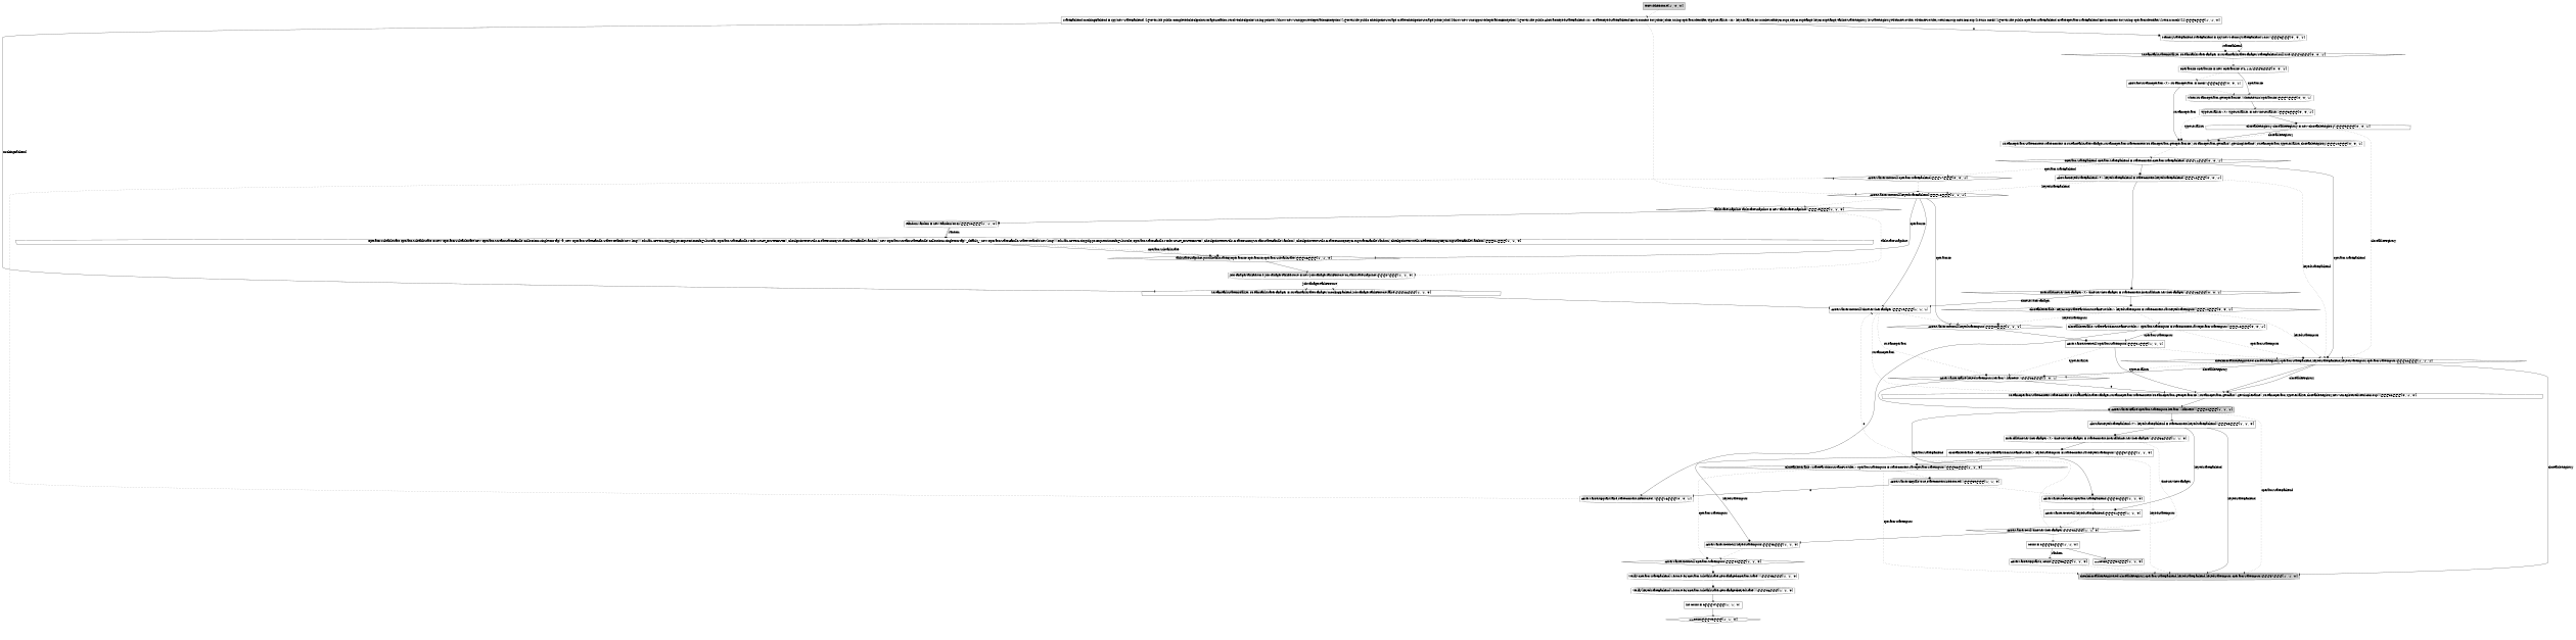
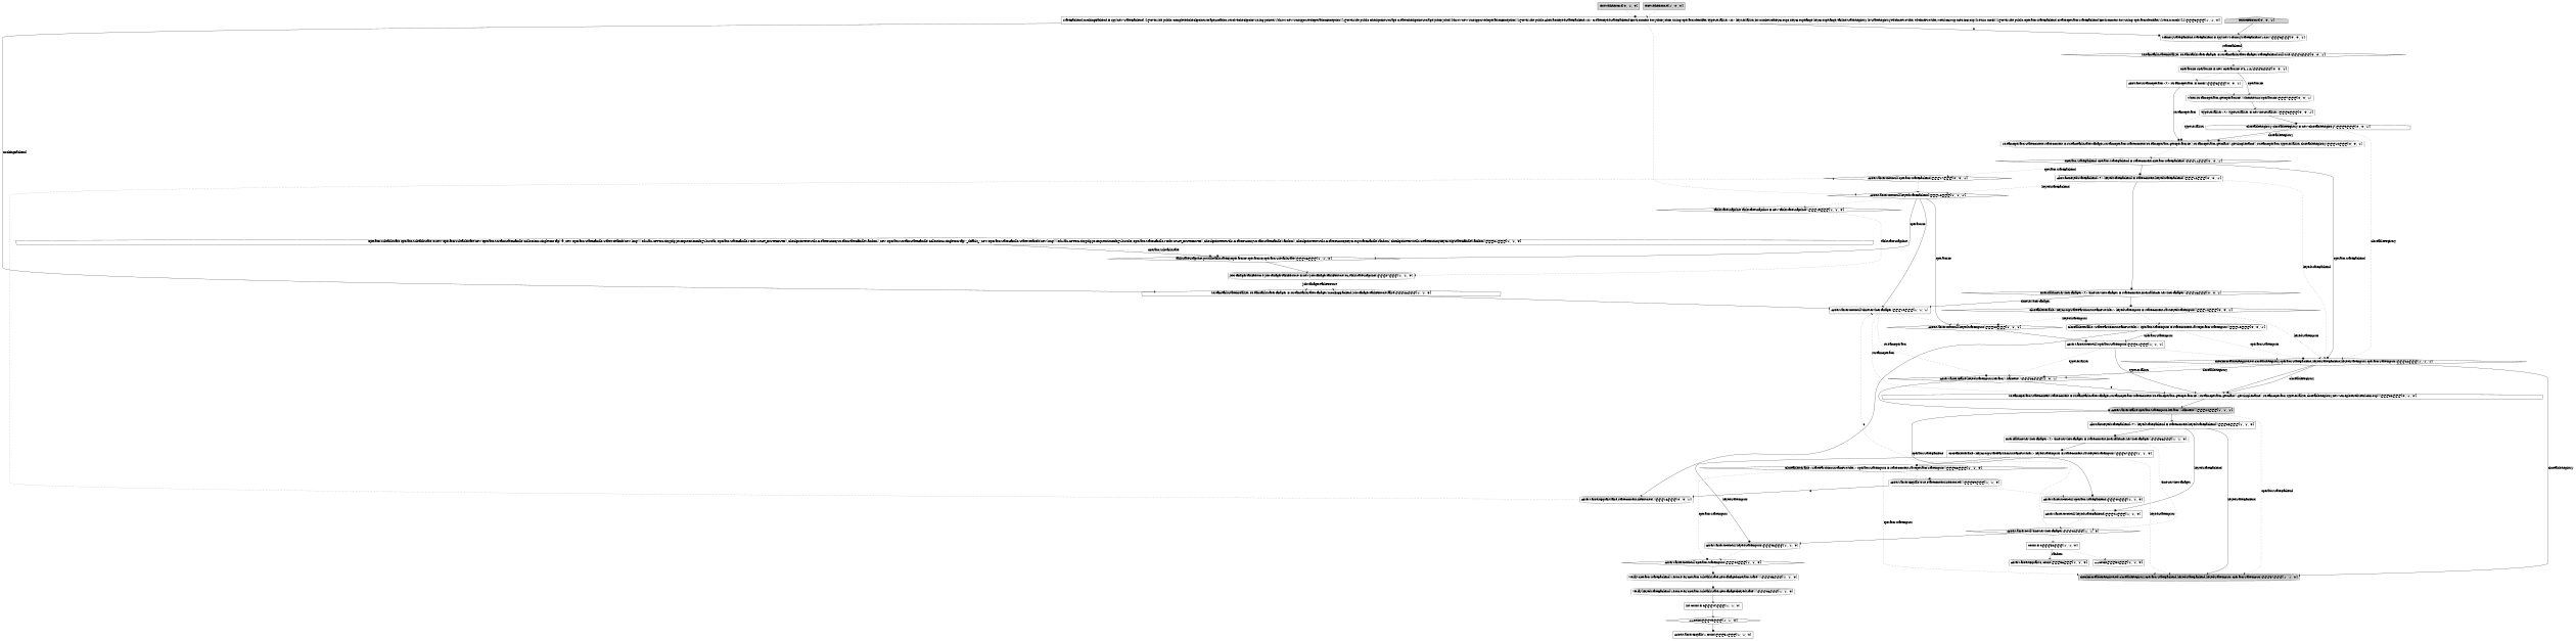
  digraph {
    node [fillcolor=white shape=cylinder style=filled]
    edge [arrowhead=tee style=solid]
    n1 [label="MemoryStateBackend stateBackend = spy(new MemoryStateBackend(1024))@@@3@@@['0', '0', '1']"]
    n2 [label="StreamTaskStateInitializer streamTaskStateManager = streamTaskStateManager(stateBackend,null,true)@@@4@@@['0', '0', '1']" shape=diamond]
    n3 [label="OperatorID operatorID = new OperatorID(47L,11L)@@@5@@@['0', '0', '1']"]
    n4 [label="count = 0@@@52@@@['1', '1', '0']" shape=box]
    n5 [label="Assert.assertEquals(3,count)@@@56@@@['1', '1', '0']"]
    n6 [label="++count@@@54@@@['1', '1', '0']"]
    n7 [fillcolor=lightgray label="checkCloseablesRegistered(closeableRegistry,operatorStateBackend,keyedStateBackend,keyedStateInputs,operatorStateInputs)@@@57@@@['1', '1', '0']"]
    n8 [label="Assert.assertEquals(false,stateContext.isRestored())@@@16@@@['0', '0', '1']"]
    n9 [label="Assert.assertNotNull(operatorStateBackend)@@@17@@@['0', '0', '1']" shape=diamond]
    n10 [label="Assert.assertNotNull(keyedStateBackend)@@@18@@@['1', '1', '1']" shape=diamond]
    n11 [label="Assert.assertNotNull(timeServiceManager)@@@19@@@['1', '1', '1']" shape=box]
    n12 [label="Assert.assertFalse(keyedStateInputs.iterator().hasNext())@@@23@@@['1', '0', '1']" shape=diamond]
    n13 [label="StreamOperatorStateContext stateContext = streamTaskStateManager.streamOperatorStateContext(streamOperator.getOperatorID(),streamOperator.getClass().getSimpleName(),streamOperator,typeSerializer,closeableRegistry,new UnregisteredMetricsGroup())@@@33@@@['0', '1', '0']" shape=house]
    n14 [label="Assert.assertNotNull(keyedStateInputs)@@@20@@@['1', '1', '1']" shape=diamond]
    n15 [fillcolor=lightgray label="Assert.assertFalse(operatorStateInputs.iterator().hasNext())@@@24@@@['1', '1', '1']"]
    n16 [label="Assert.assertNotNull(operatorStateInputs)@@@21@@@['1', '1', '1']" shape=box]
    n17 [label="AbstractStreamOperator<?> streamOperator = mock()@@@6@@@['0', '0', '1']" shape=box]
    n18 [label="StreamOperatorStateContext stateContext = streamTaskStateManager.streamOperatorStateContext(streamOperator.getOperatorID(),streamOperator.getClass().getSimpleName(),streamOperator,typeSerializer,closeableRegistry)@@@10@@@['0', '0', '1']"]
    n19 [label="when(streamOperator.getOperatorID()).thenReturn(operatorID)@@@7@@@['0', '0', '1']"]
    n20 [label="OperatorStateBackend operatorStateBackend = stateContext.operatorStateBackend()@@@11@@@['0', '0', '1']" shape=diamond]
    n21 [label="TypeSerializer<?> typeSerializer = new IntSerializer()@@@8@@@['0', '0', '1']"]
    n22 [label="Assert.assertNotNull(operatorStateBackend)@@@40@@@['1', '1', '0']"]
    n23 [label="Assert.assertNotNull(keyedStateBackend)@@@41@@@['1', '1', '0']" shape=box]
    n24 [label="Assert.assertNull(timeServiceManager)@@@42@@@['1', '1', '0']" shape=diamond]
-   n25 [label="Random random = new Random(0x42)@@@20@@@['1', '1', '0']"]
    n26 [label="OperatorSubtaskState operatorSubtaskState = new OperatorSubtaskState(new OperatorStreamStateHandle(Collections.singletonMap(\"a\",new OperatorStateHandle.StateMetaInfo(new long((((edu.fdu.CPPDG.tinypdg.pe.ExpressionInfo@1bc48a8,OperatorStateHandle.Mode.SPLIT_DISTRIBUTE)),CheckpointTestUtils.createDummyStreamStateHandle(random)),new OperatorStreamStateHandle(Collections.singletonMap(\"_default_\",new OperatorStateHandle.StateMetaInfo(new long((((edu.fdu.CPPDG.tinypdg.pe.ExpressionInfo@1bc48be,OperatorStateHandle.Mode.SPLIT_DISTRIBUTE)),CheckpointTestUtils.createDummyStreamStateHandle(random)),CheckpointTestUtils.createDummyKeyGroupStateHandle(random),CheckpointTestUtils.createDummyKeyGroupStateHandle(random))@@@21@@@['1', '1', '0']" shape=house]
    n27 [label="taskStateSnapshot.putSubtaskStateByOperatorID(operatorID,operatorSubtaskState)@@@26@@@['1', '1', '0']" shape=diamond]
    n28 [label="++count@@@49@@@['1', '1', '0']" shape=diamond]
+   n29 [label="Assert.assertEquals(1,count)@@@51@@@['1', '1', '0']" shape=box]
+   n30 [fillcolor=lightgray label="testNoRestore['0', '0', '1']" shape=house]
    n31 [label="TaskStateSnapshot taskStateSnapshot = new TaskStateSnapshot()@@@19@@@['1', '1', '0']" shape=diamond]
    n32 [label="JobManagerTaskRestore jobManagerTaskRestore = new JobManagerTaskRestore(0L,taskStateSnapshot)@@@27@@@['1', '1', '0']"]
    n33 [label="checkCloseablesRegistered(closeableRegistry,operatorStateBackend,keyedStateBackend,keyedStateInputs,operatorStateInputs)@@@22@@@['1', '1', '1']" shape=diamond]
    n34 [label="AbstractKeyedStateBackend<?> keyedStateBackend = stateContext.keyedStateBackend()@@@12@@@['0', '0', '1']"]
    n35 [label="Assert.assertNotNull(keyedStateInputs)@@@43@@@['1', '1', '0']"]
    n36 [label="AbstractKeyedStateBackend<?> keyedStateBackend = stateContext.keyedStateBackend()@@@35@@@['1', '1', '0']" shape=box]
    n37 [label="InternalTimeServiceManager<?> timeServiceManager = stateContext.internalTimerServiceManager()@@@36@@@['1', '1', '0']"]
    n38 [label="CloseableIterable<StatePartitionStreamProvider> operatorStateInputs = stateContext.rawOperatorStateInputs()@@@38@@@['1', '1', '0']" shape=diamond]
    n39 [label="Assert.assertEquals(true,stateContext.isRestored())@@@39@@@['1', '1', '0']"]
    n40 [label="Assert.assertNotNull(operatorStateInputs)@@@44@@@['1', '1', '0']" shape=diamond]
    n41 [label="verify(operatorStateBackend).restore(eq(operatorSubtaskState.getManagedOperatorState()))@@@45@@@['1', '1', '0']"]
    n42 [label="CloseableIterable<KeyGroupStatePartitionStreamProvider> keyedStateInputs = stateContext.rawKeyedStateInputs()@@@37@@@['1', '1', '0']" shape=box]
    n43 [label="verify(keyedStateBackend).restore(eq(operatorSubtaskState.getManagedKeyedState()))@@@46@@@['1', '1', '0']"]
    n44 [label="int count = 0@@@47@@@['1', '1', '0']" shape=box]
    n45 [label="CloseableRegistry closeableRegistry = new CloseableRegistry()@@@9@@@['0', '0', '1']" shape=house]
    n46 [label="InternalTimeServiceManager<?> timeServiceManager = stateContext.internalTimerServiceManager()@@@13@@@['0', '0', '1']" shape=diamond]
    n47 [label="CloseableIterable<KeyGroupStatePartitionStreamProvider> keyedStateInputs = stateContext.rawKeyedStateInputs()@@@14@@@['0', '0', '1']" shape=diamond]
    n48 [label="CloseableIterable<StatePartitionStreamProvider> operatorStateInputs = stateContext.rawOperatorStateInputs()@@@15@@@['0', '0', '1']"]
    n49 [label="StateBackend mockingBackend = spy(new StateBackend(){@Override public CompletedCheckpointStorageLocation resolveCheckpoint(String pointer){throw new UnsupportedOperationException()}@Override public CheckpointStorage createCheckpointStorage(JobID jobId){throw new UnsupportedOperationException()}@Override public AbstractKeyedStateBackend<K> createKeyedStateBackend(Environment env,JobID jobID,String operatorIdentifier,TypeSerializer<K> keySerializer,int numberOfKeyGroups,KeyGroupRange keyGroupRange,TaskKvStateRegistry kvStateRegistry,TtlTimeProvider ttlTimeProvider,MetricGroup metricGroup){return mock()}@Override public OperatorStateBackend createOperatorStateBackend(Environment env,String operatorIdentifier){return mock()}})@@@3@@@['1', '1', '0']" shape=box]
    n50 [label="StreamTaskStateInitializer streamTaskStateManager = streamTaskStateManager(mockingBackend,jobManagerTaskRestore,false)@@@28@@@['1', '1', '0']" shape=house]
+   n51 [fillcolor=lightgray label="testWithRestore['0', '1', '0']" shape=box]
    n52 [fillcolor=lightgray label="testWithRestore['1', '0', '0']" shape=box]
    n1 -> n2 [arrowhead=box label=stateBackend style=dotted]
    n1 -> n2
    n2 -> n3 [style=dotted]
    n3 -> n17 [style=dotted]
    n3 -> n19 [label=operatorID]
    n4 -> n5 [label=random]
-   n4 -> n6
+   n4 -> n6 [style=dotted]
    n5 -> n7 [style=dotted]
    n8 -> n9 [style=dotted]
    n9 -> n10 [style=dotted]
    n10 -> n11
    n10 -> n14 [label=operatorID]
    n10 -> n27 [label=operatorID]
    n10 -> n31 [style=dotted]
    n11 -> n12 [arrowhead=box label=streamOperator style=dotted]
    n11 -> n13 [label=streamOperator style=dotted]
    n11 -> n14 [style=dotted]
    n12 -> n13 [label=0]
    n12 -> n15 [arrowhead=box]
    n13 -> n15
    n14 -> n16 [arrowhead=box]
    n15 -> n7 [label=operatorStateBackend style=dotted]
    n15 -> n22 [arrowhead=box label=operatorStateBackend]
    n15 -> n36
    n16 -> n12 [label=typeSerializer style=dotted]
    n16 -> n13 [label=typeSerializer]
    n16 -> n33 [style=dotted]
    n17 -> n18 [arrowhead=box label=streamOperator]
    n17 -> n19 [style=dotted]
    n18 -> n20 [style=dotted]
    n19 -> n21
    n20 -> n9 [label=operatorStateBackend style=dotted]
    n20 -> n33 [arrowhead=box label=operatorStateBackend]
    n20 -> n34 [arrowhead=box]
    n21 -> n18 [arrowhead=box label=typeSerializer style=dotted]
    n21 -> n45 [arrowhead=box]
    n22 -> n23 [style=dotted]
    n23 -> n24 [style=dotted]
    n24 -> n4 [style=dotted]
    n24 -> n11 [label=0 style=dotted]
    n24 -> n35
-   n25 -> n26 [label=random]
-   n25 -> n26
    n26 -> n27 [arrowhead=box]
    n26 -> n27 [arrowhead=box label=operatorSubtaskState style=dotted]
    n27 -> n32
-   n31 -> n25 [arrowhead=box]
+   n28 -> n29 [arrowhead=box]
+   n30 -> n1
    n31 -> n32 [label=taskStateSnapshot style=dotted]
    n32 -> n50 [label=jobManagerTaskRestore style=dotted]
    n32 -> n50 [style=dotted]
    n33 -> n7 [label=closeableRegistry]
    n33 -> n12 [arrowhead=box label=closeableRegistry]
    n33 -> n12 [style=dotted]
    n33 -> n13
    n33 -> n13 [arrowhead=box label=closeableRegistry]
    n34 -> n10 [label=keyedStateBackend style=dotted]
    n34 -> n33 [label=keyedStateBackend style=dotted]
    n34 -> n46 [arrowhead=box]
    n35 -> n40 [style=dotted]
    n36 -> n7 [label=keyedStateBackend]
    n36 -> n23 [arrowhead=box label=keyedStateBackend]
    n36 -> n37 [arrowhead=box]
    n37 -> n24 [label=timeServiceManager style=dotted]
    n37 -> n42 [arrowhead=box]
    n38 -> n7 [label=operatorStateInputs style=dotted]
    n38 -> n39 [arrowhead=box style=dotted]
    n38 -> n40 [arrowhead=box label=operatorStateInputs style=dotted]
    n39 -> n8 [label=0]
    n39 -> n22 [style=dotted]
    n40 -> n41 [arrowhead=box style=dotted]
    n41 -> n43 [arrowhead=box style=dotted]
    n42 -> n7 [label=keyedStateInputs style=dotted]
    n42 -> n35 [arrowhead=box label=keyedStateInputs]
    n42 -> n38 [arrowhead=box]
    n43 -> n44
    n44 -> n28
    n45 -> n18
    n45 -> n18 [arrowhead=box label=closeableRegistry style=dotted]
    n45 -> n33 [label=closeableRegistry style=dotted]
    n46 -> n11 [label=timeServiceManager]
    n46 -> n47 [arrowhead=box]
    n47 -> n14 [arrowhead=box label=keyedStateInputs style=dotted]
    n47 -> n33 [label=keyedStateInputs style=dotted]
    n47 -> n48 [style=dotted]
    n48 -> n8
    n48 -> n16 [label=operatorStateInputs]
    n48 -> n33 [arrowhead=box label=operatorStateInputs style=dotted]
    n49 -> n1 [arrowhead=box label=0]
    n49 -> n10 [style=dotted]
    n49 -> n50 [label=mockingBackend]
    n50 -> n11
+   n51 -> n49 [arrowhead=box style=dotted]
    n52 -> n49 [style=dotted]
  }
